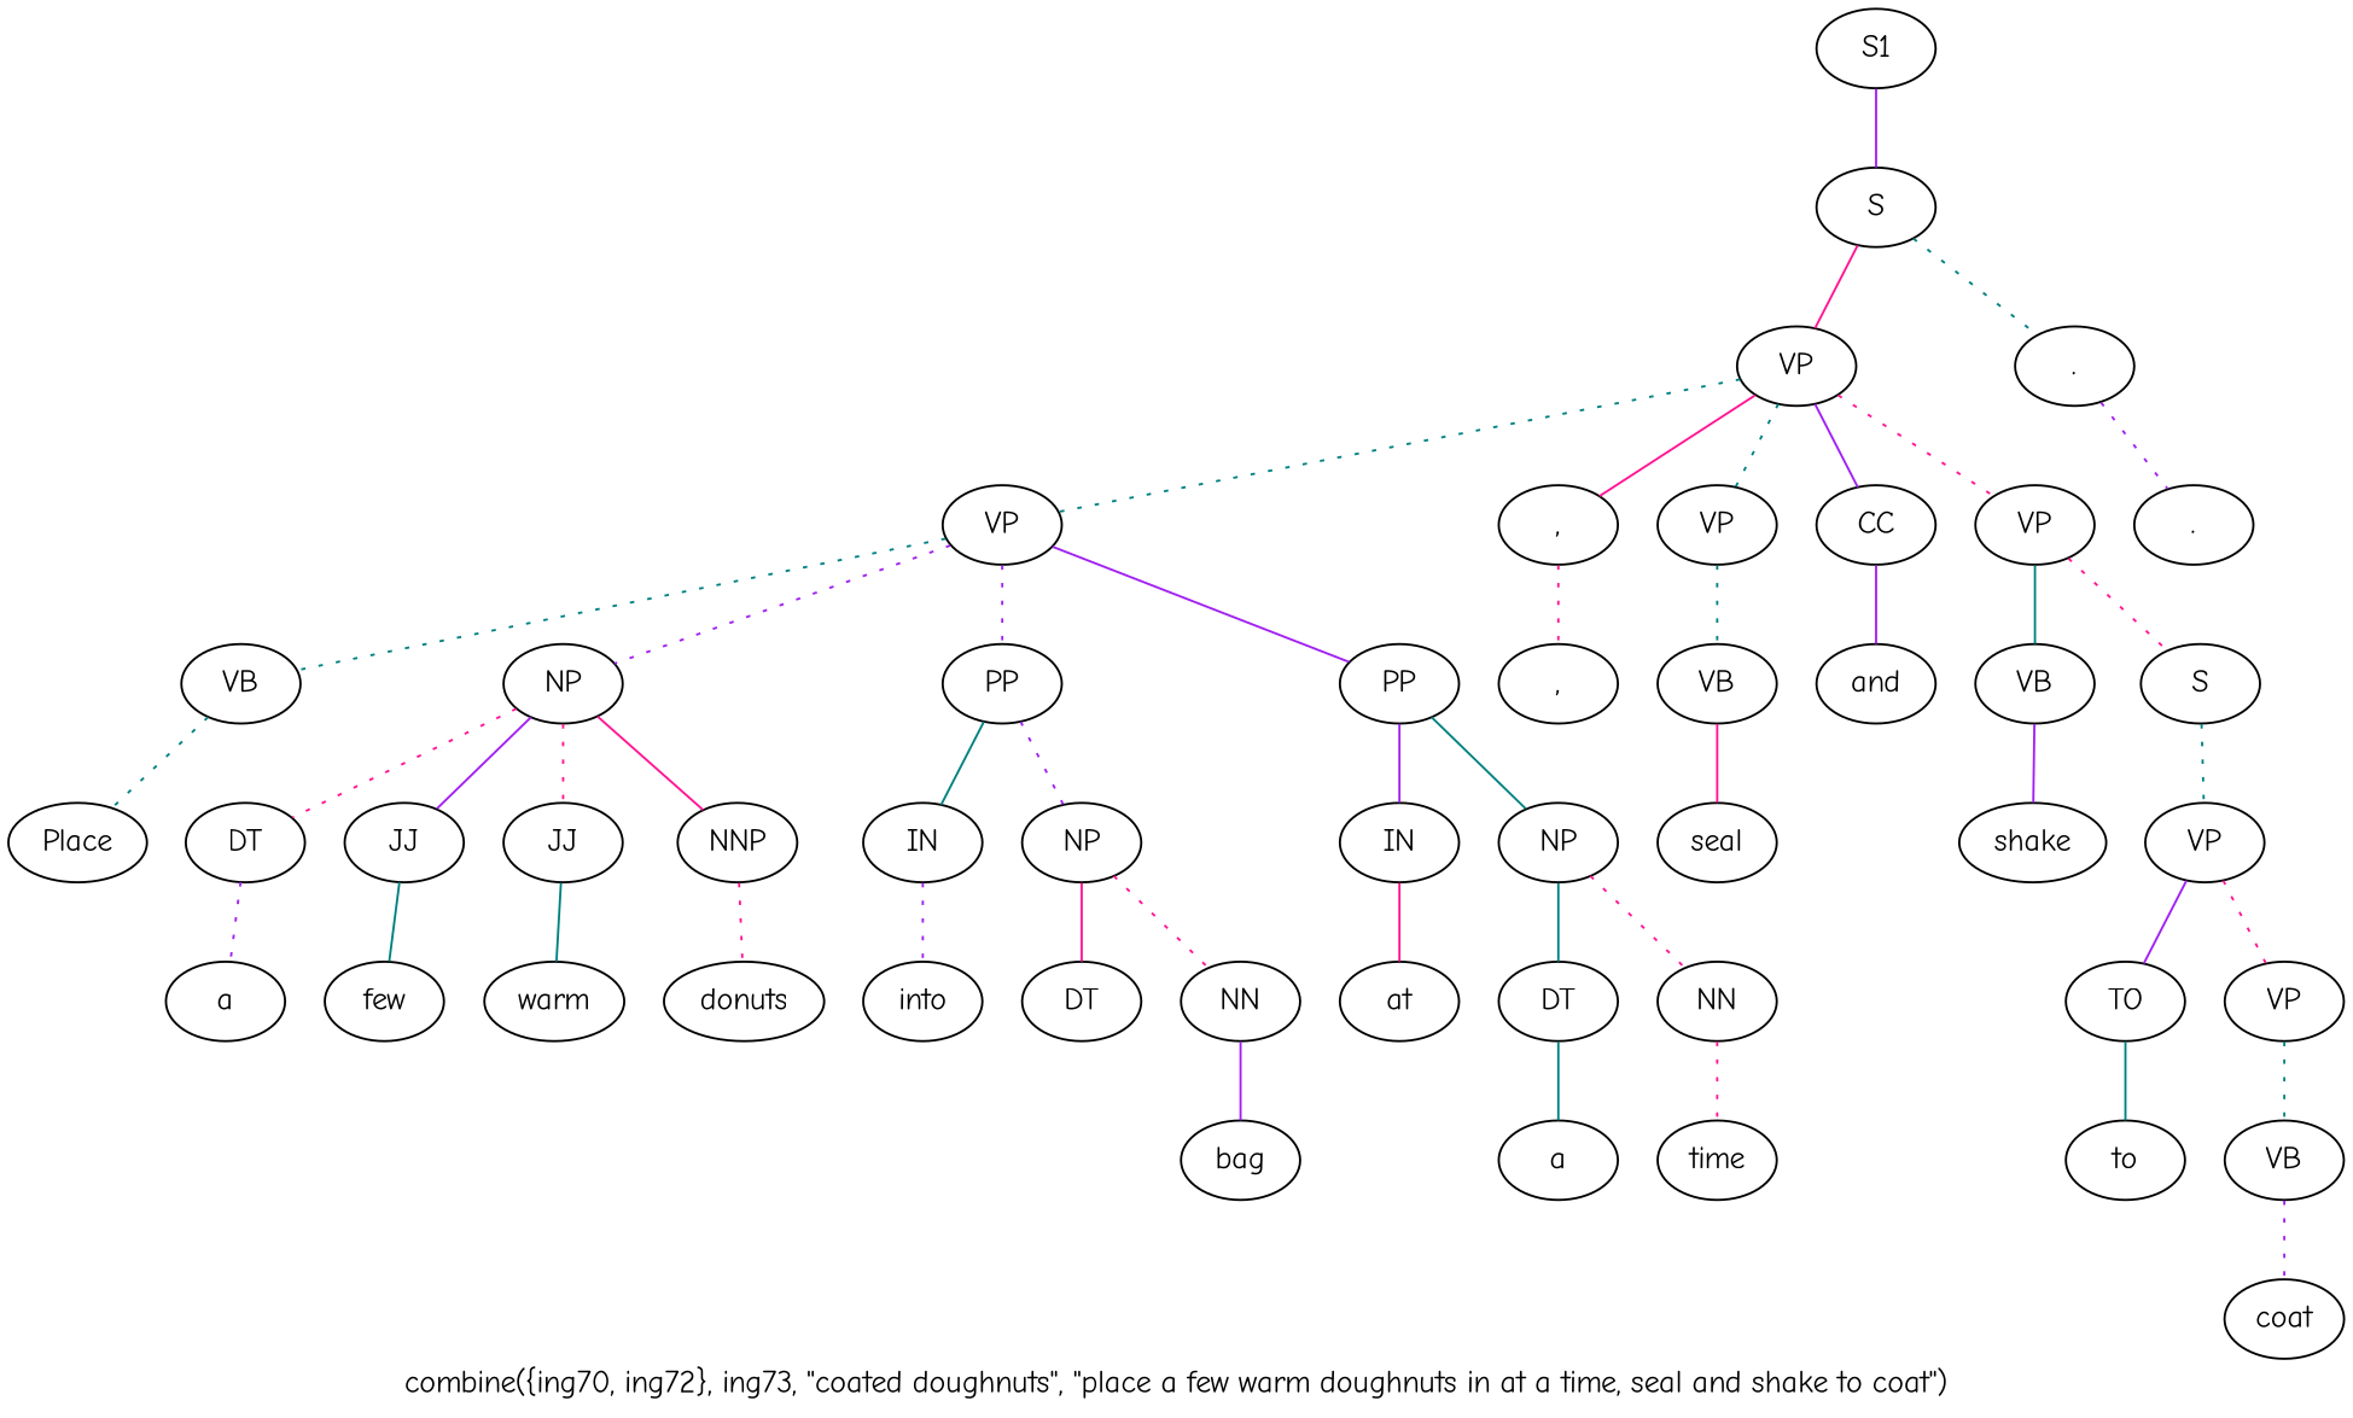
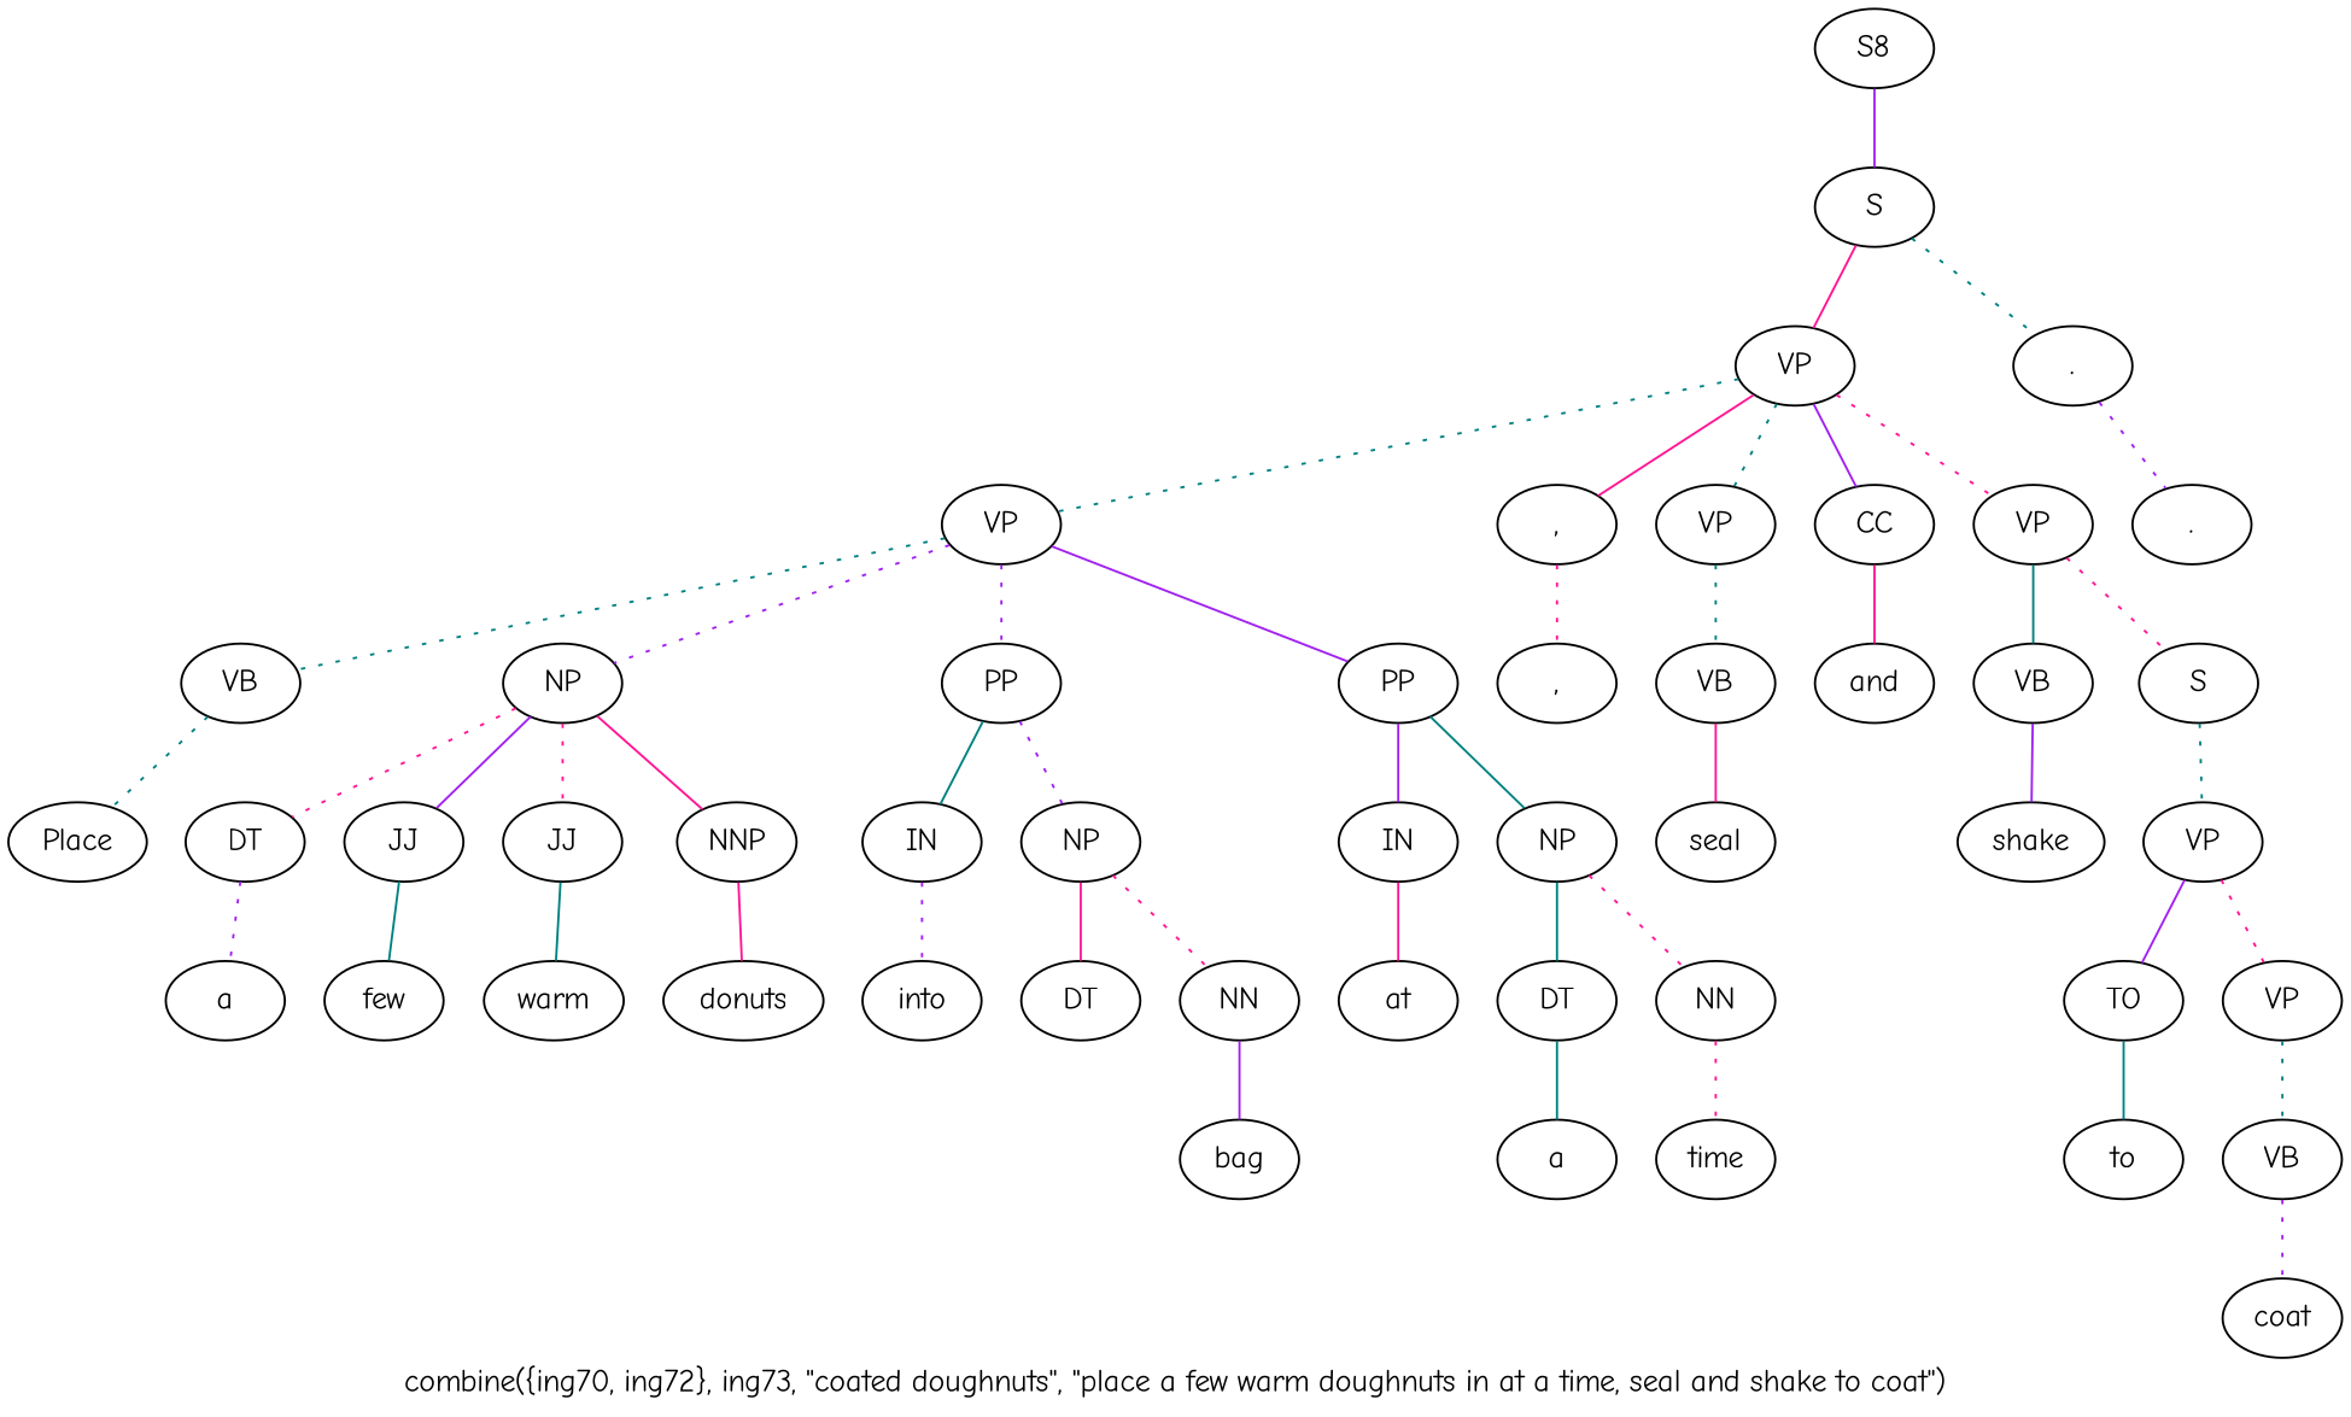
  graph {
    fontname="Comic Neue"
    label="combine({ing70, ing72}, ing73, \"coated doughnuts\", \"place a few warm doughnuts in at a time, seal and shake to coat\")"
    node [fontname="Comic Neue"]
    edge [color=purple fontname="Comic Neue" style=dotted]
-   n1 [label=S1]
+   n1 [label=S8]
    n2 [label=S]
    n3 [label=VP]
    n4 [label="."]
    n5 [label=VP]
    n6 [label=","]
    n7 [label=VP]
    n8 [label=CC]
    n9 [label=VP]
    n10 [label="."]
    n11 [label=VB]
    n12 [label=NP]
    n13 [label=PP]
    n14 [label=PP]
    n15 [label=","]
    n16 [label=VB]
    n17 [label=and]
    n18 [label=VB]
    n19 [label=S]
    n20 [label=Place]
    n21 [label=DT]
    n22 [label=JJ]
    n23 [label=JJ]
    n24 [label=NNP]
    n25 [label=IN]
    n26 [label=NP]
    n27 [label=IN]
    n28 [label=NP]
    n29 [label=a]
    n30 [label=few]
    n31 [label=warm]
    n32 [label=donuts]
    n33 [label=into]
    n34 [label=DT]
    n35 [label=NN]
    n36 [label=bag]
    n37 [label=at]
    n38 [label=DT]
    n39 [label=NN]
    n40 [label=a]
    n41 [label=time]
    n42 [label=seal]
    n43 [label=shake]
    n44 [label=VP]
    n45 [label=TO]
    n46 [label=VP]
    n47 [label=to]
    n48 [label=VB]
    n49 [label=coat]
    n1 -- n2 [style=solid]
    n2 -- n3 [color=deeppink style=solid]
    n2 -- n4 [color=teal]
    n3 -- n5 [color=teal]
    n3 -- n6 [color=deeppink style=solid]
    n3 -- n7 [color=teal]
    n3 -- n8 [style=solid]
    n3 -- n9 [color=deeppink]
    n4 -- n10
    n5 -- n11 [color=teal]
    n5 -- n12
    n5 -- n13
    n5 -- n14 [style=solid]
    n6 -- n15 [color=deeppink]
    n7 -- n16 [color=teal]
-   n8 -- n17 [style=solid]
+   n8 -- n17 [color=deeppink style=solid]
    n9 -- n18 [color=teal style=solid]
    n9 -- n19 [color=deeppink]
    n11 -- n20 [color=teal]
    n12 -- n21 [color=deeppink]
    n12 -- n22 [style=solid]
    n12 -- n23 [color=deeppink]
    n12 -- n24 [color=deeppink style=solid]
    n13 -- n25 [color=teal style=solid]
    n13 -- n26
    n14 -- n27 [style=solid]
    n14 -- n28 [color=teal style=solid]
    n16 -- n42 [color=deeppink style=solid]
    n18 -- n43 [style=solid]
    n19 -- n44 [color=teal]
    n21 -- n29
    n22 -- n30 [color=teal style=solid]
    n23 -- n31 [color=teal style=solid]
-   n24 -- n32 [color=deeppink]
+   n24 -- n32 [color=deeppink style=solid]
    n25 -- n33
    n26 -- n34 [color=deeppink style=solid]
    n26 -- n35 [color=deeppink]
    n27 -- n37 [color=deeppink style=solid]
    n28 -- n38 [color=teal style=solid]
    n28 -- n39 [color=deeppink]
    n35 -- n36 [style=solid]
    n38 -- n40 [color=teal style=solid]
    n39 -- n41 [color=deeppink]
    n44 -- n45 [style=solid]
    n44 -- n46 [color=deeppink]
    n45 -- n47 [color=teal style=solid]
    n46 -- n48 [color=teal]
    n48 -- n49
  }
